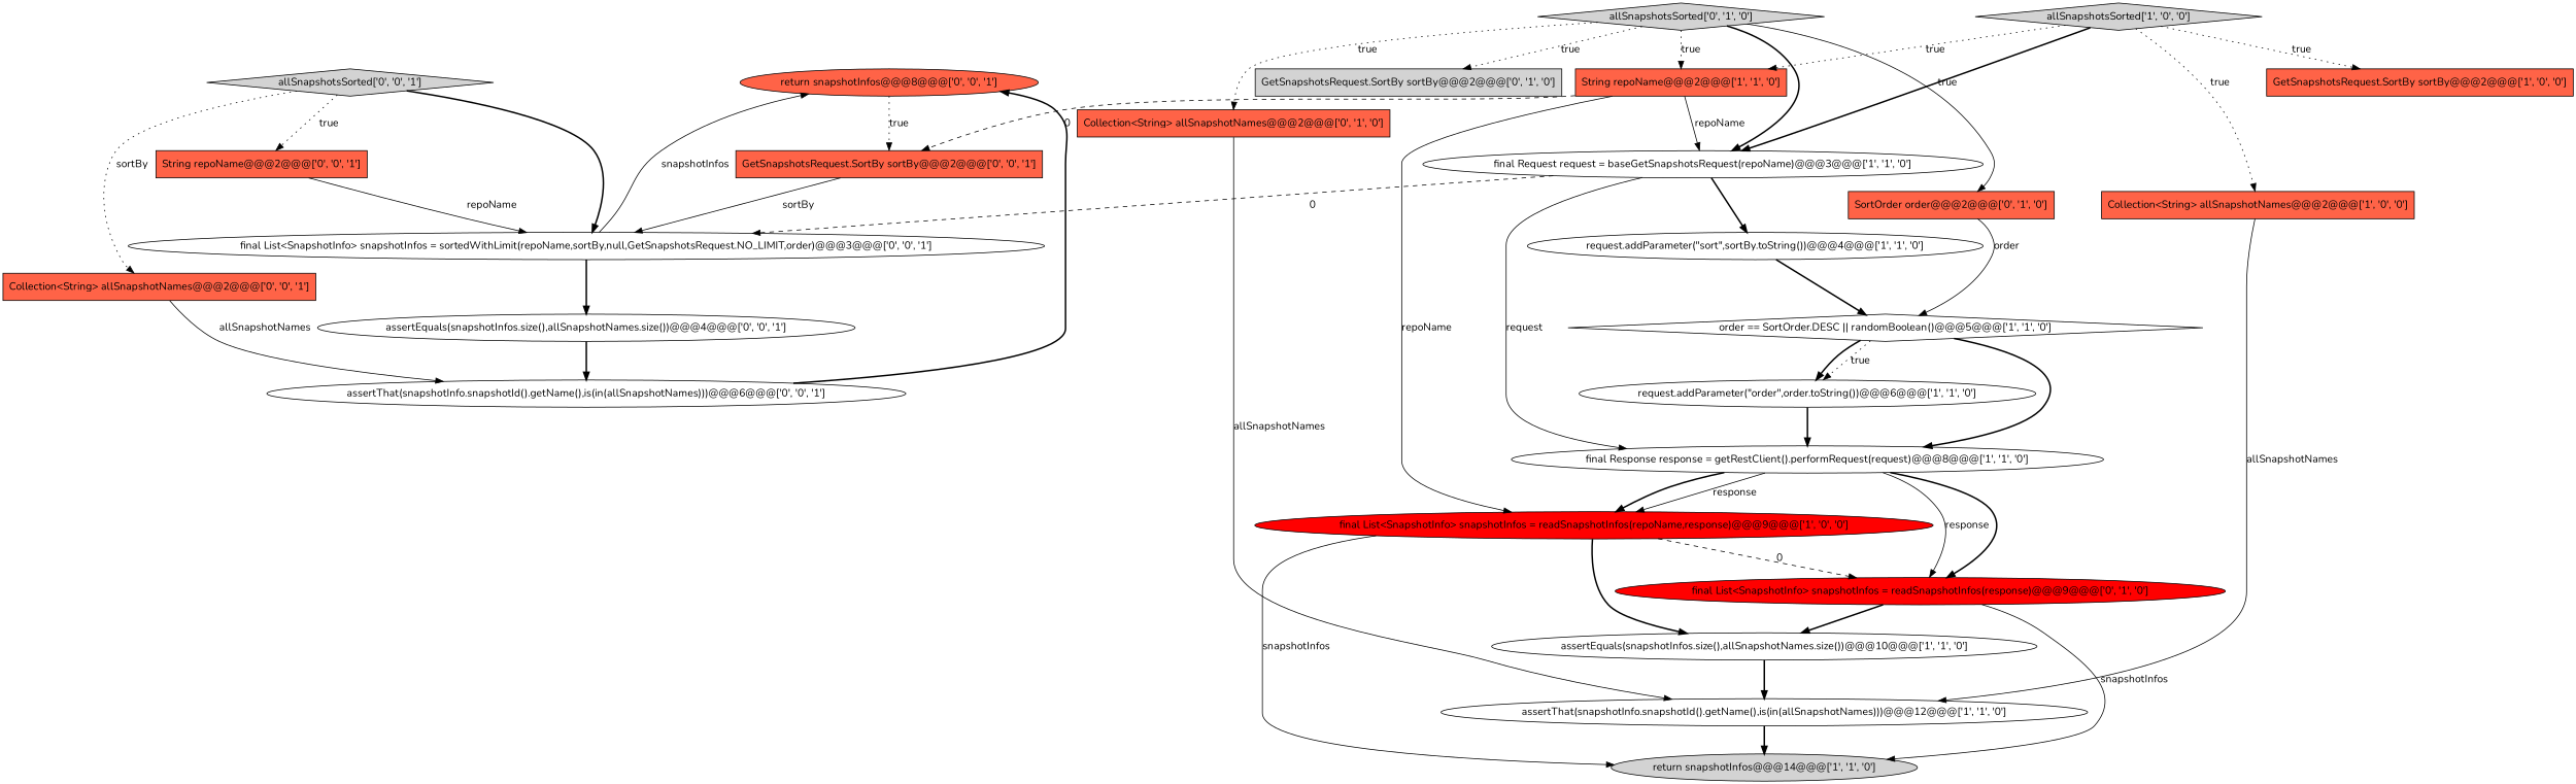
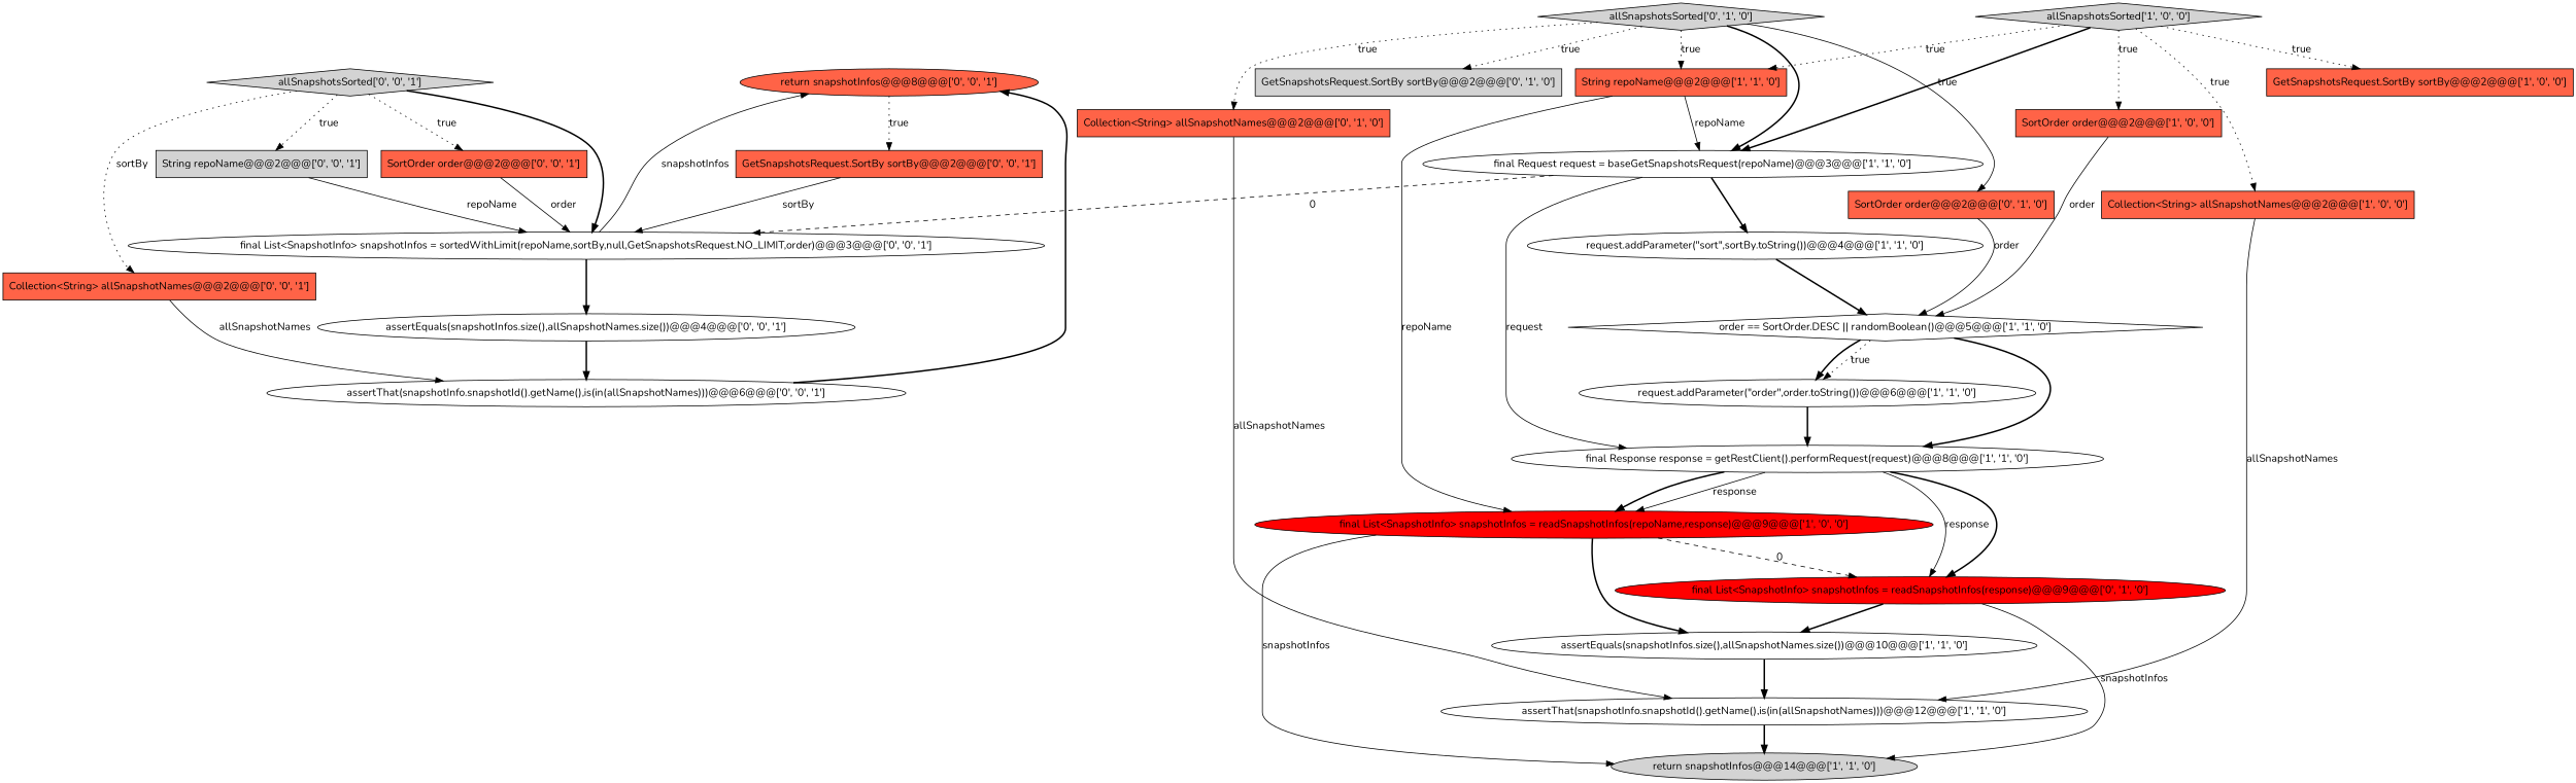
  digraph {
    fontname=Nunito
    node [fillcolor=tomato fontname=Nunito shape=ellipse style=filled]
    edge [fontname=Nunito style=solid]
    n1 [label="return snapshotInfos@@@8@@@['0', '0', '1']"]
    n2 [label="GetSnapshotsRequest.SortBy sortBy@@@2@@@['0', '0', '1']" shape=box]
    n3 [label="Collection<String> allSnapshotNames@@@2@@@['0', '1', '0']" shape=box]
    n4 [fillcolor=white label="assertThat(snapshotInfo.snapshotId().getName(),is(in(allSnapshotNames)))@@@12@@@['1', '1', '0']"]
    n5 [fillcolor=lightgray label="return snapshotInfos@@@14@@@['1', '1', '0']"]
    n6 [fillcolor=white label="order == SortOrder.DESC || randomBoolean()@@@5@@@['1', '1', '0']" shape=diamond]
    n7 [fillcolor=white label="final Response response = getRestClient().performRequest(request)@@@8@@@['1', '1', '0']"]
    n8 [fillcolor=white label="request.addParameter(\"order\",order.toString())@@@6@@@['1', '1', '0']"]
    n9 [fillcolor=red label="final List<SnapshotInfo> snapshotInfos = readSnapshotInfos(repoName,response)@@@9@@@['1', '0', '0']"]
    n10 [fillcolor=red label="final List<SnapshotInfo> snapshotInfos = readSnapshotInfos(response)@@@9@@@['0', '1', '0']"]
    n11 [label="GetSnapshotsRequest.SortBy sortBy@@@2@@@['1', '0', '0']" shape=box]
    n12 [label="String repoName@@@2@@@['1', '1', '0']" shape=box]
    n13 [fillcolor=white label="final Request request = baseGetSnapshotsRequest(repoName)@@@3@@@['1', '1', '0']"]
    n14 [fillcolor=white label="final List<SnapshotInfo> snapshotInfos = sortedWithLimit(repoName,sortBy,null,GetSnapshotsRequest.NO_LIMIT,order)@@@3@@@['0', '0', '1']"]
    n15 [fillcolor=white label="request.addParameter(\"sort\",sortBy.toString())@@@4@@@['1', '1', '0']"]
    n16 [fillcolor=white label="assertEquals(snapshotInfos.size(),allSnapshotNames.size())@@@10@@@['1', '1', '0']"]
    n17 [label="Collection<String> allSnapshotNames@@@2@@@['0', '0', '1']" shape=box]
    n18 [fillcolor=white label="assertThat(snapshotInfo.snapshotId().getName(),is(in(allSnapshotNames)))@@@6@@@['0', '0', '1']"]
    n19 [label="Collection<String> allSnapshotNames@@@2@@@['1', '0', '0']" shape=box]
+   n20 [label="SortOrder order@@@2@@@['0', '0', '1']" shape=box]
    n21 [fillcolor=white label="assertEquals(snapshotInfos.size(),allSnapshotNames.size())@@@4@@@['0', '0', '1']"]
    n22 [fillcolor=lightgray label="allSnapshotsSorted['0', '1', '0']" shape=diamond]
    n23 [label="SortOrder order@@@2@@@['0', '1', '0']" shape=box]
    n24 [fillcolor=lightgray label="GetSnapshotsRequest.SortBy sortBy@@@2@@@['0', '1', '0']" shape=box]
+   n25 [label="SortOrder order@@@2@@@['1', '0', '0']" shape=box]
    n26 [fillcolor=lightgray label="allSnapshotsSorted['0', '0', '1']" shape=diamond]
-   n27 [label="String repoName@@@2@@@['0', '0', '1']" shape=box]
+   n27 [fillcolor=lightgray label="String repoName@@@2@@@['0', '0', '1']" shape=box]
    n28 [fillcolor=lightgray label="allSnapshotsSorted['1', '0', '0']" shape=diamond]
    n1 -> n2 [label=true style=dotted]
    n2 -> n14 [label=sortBy]
    n3 -> n4 [label=allSnapshotNames]
    n4 -> n5 [style=bold]
    n6 -> n7 [style=bold]
    n6 -> n8 [style=bold]
    n6 -> n8 [label=true style=dotted]
    n7 -> n9 [style=bold]
    n7 -> n9 [label=response]
    n7 -> n10 [label=response]
    n7 -> n10 [style=bold]
    n8 -> n7 [style=bold]
    n9 -> n5 [label=snapshotInfos]
    n9 -> n10 [label=0 style=dashed]
    n9 -> n16 [style=bold]
    n10 -> n5 [label=snapshotInfos]
    n10 -> n16 [style=bold]
-   n12 -> n2 [label=0 style=dashed]
    n12 -> n9 [label=repoName]
    n12 -> n13 [label=repoName]
    n13 -> n7 [label=request]
    n13 -> n14 [label=0 style=dashed]
    n13 -> n15 [style=bold]
    n14 -> n1 [label=snapshotInfos]
    n14 -> n21 [style=bold]
    n15 -> n6 [style=bold]
    n16 -> n4 [style=bold]
    n17 -> n18 [label=allSnapshotNames]
    n18 -> n1 [style=bold]
    n19 -> n4 [label=allSnapshotNames]
+   n20 -> n14 [label=order]
    n21 -> n18 [style=bold]
    n22 -> n3 [label=true style=dotted]
    n22 -> n12 [label=true style=dotted]
    n22 -> n13 [style=bold]
    n22 -> n23 [label=true]
    n22 -> n24 [label=true style=dotted]
    n23 -> n6 [label=order]
+   n25 -> n6 [label=order]
    n26 -> n14 [style=bold]
    n26 -> n17 [label=sortBy style=dotted]
+   n26 -> n20 [label=true style=dotted]
    n26 -> n27 [label=true style=dotted]
    n27 -> n14 [label=repoName]
    n28 -> n11 [label=true style=dotted]
    n28 -> n12 [label=true style=dotted]
    n28 -> n13 [style=bold]
    n28 -> n19 [label=true style=dotted]
+   n28 -> n25 [label=true style=dotted]
  }
